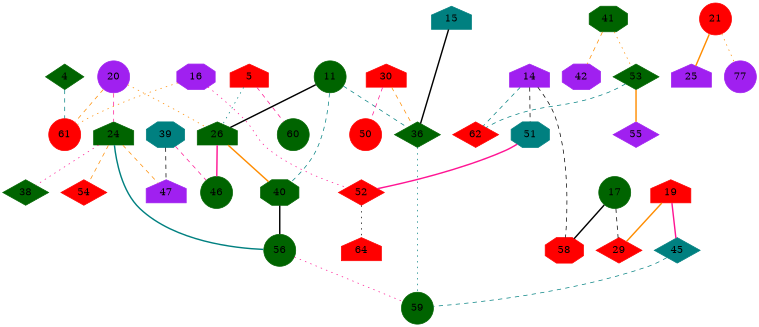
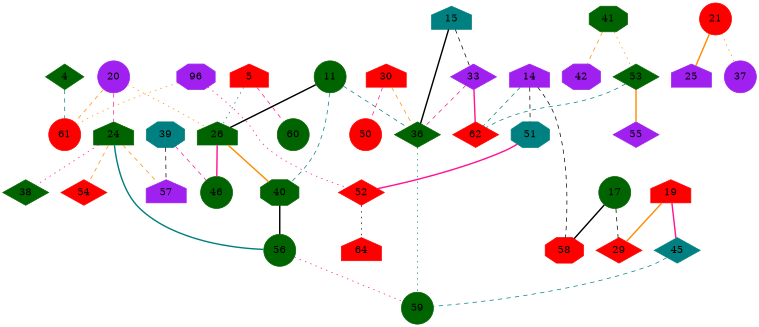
  graph {
    node [color=darkgreen shape=circle style=filled]
    edge [color=darkorange style=dashed weight=1.0]
    61 [color=red]
    4 [shape=diamond]
    5 [color=red shape=house]
    26 [shape=house]
    60
    40 [shape=octagon]
    46
    11
    36 [shape=diamond]
    59
    56
    14 [color=purple shape=house]
    51 [color=teal shape=octagon]
    58 [color=red shape=octagon]
    62 [color=red shape=diamond]
    20 [color=purple]
    24 [shape=house]
    52 [color=red shape=diamond]
    15 [color=teal shape=house]
-   16 [color=purple shape=octagon]
+   33 [color=purple shape=diamond]
+   16 [color=purple shape=octagon label=96]
    64 [color=red shape=house]
    17
    29 [color=red shape=diamond]
    19 [color=red shape=house]
    45 [color=teal shape=diamond]
    38 [shape=diamond]
-   47 [color=purple shape=house]
+   47 [color=purple shape=house label=57]
    54 [color=red shape=diamond]
    21 [color=red]
    25 [color=purple shape=house]
-   37 [color=purple label=77]
+   37 [color=purple]
    30 [color=red shape=house]
    50 [color=red]
    42 [color=purple shape=octagon]
    39 [color=teal shape=octagon]
    41 [shape=octagon]
    53 [shape=diamond]
    55 [color=purple shape=diamond]
    4 -- 61 [color=teal]
    5 -- 26 [color=teal style=dotted]
    5 -- 60 [color=deeppink]
    26 -- 40 [style=bold]
    26 -- 46 [color=deeppink style=bold]
    40 -- 56 [color=black style=bold]
    11 -- 26 [color=black style=bold]
    11 -- 40 [color=teal]
    11 -- 36 [color=teal weight=2.0]
    36 -- 59 [color=teal style=dotted]
    56 -- 59 [color=deeppink style=dotted]
    14 -- 51 [color=black]
    14 -- 58 [color=black]
    14 -- 62 [color=teal]
    51 -- 52 [color=deeppink style=bold]
    20 -- 61
    20 -- 26 [style=dotted]
    20 -- 24 [color=deeppink]
    24 -- 56 [color=teal style=bold]
    24 -- 38 [color=deeppink style=dotted]
    24 -- 47
    24 -- 54
    52 -- 64 [color=black style=dotted]
    15 -- 36 [color=black style=bold]
+   15 -- 33 [color=black]
+   33 -- 36 [color=deeppink]
+   33 -- 62 [color=deeppink style=bold weight=2.0]
    16 -- 61 [style=dotted]
    16 -- 52 [color=deeppink style=dotted]
    17 -- 58 [color=black style=bold]
    17 -- 29 [color=black]
    19 -- 29 [style=bold]
    19 -- 45 [color=deeppink style=bold]
    45 -- 59 [color=teal]
    21 -- 25 [style=bold]
    21 -- 37 [style=dotted]
    30 -- 36
    30 -- 50 [color=deeppink]
    39 -- 46 [color=deeppink]
    39 -- 47 [color=black]
    41 -- 42
    41 -- 53 [style=dotted]
    53 -- 62 [color=teal]
    53 -- 55 [style=bold]
  }
